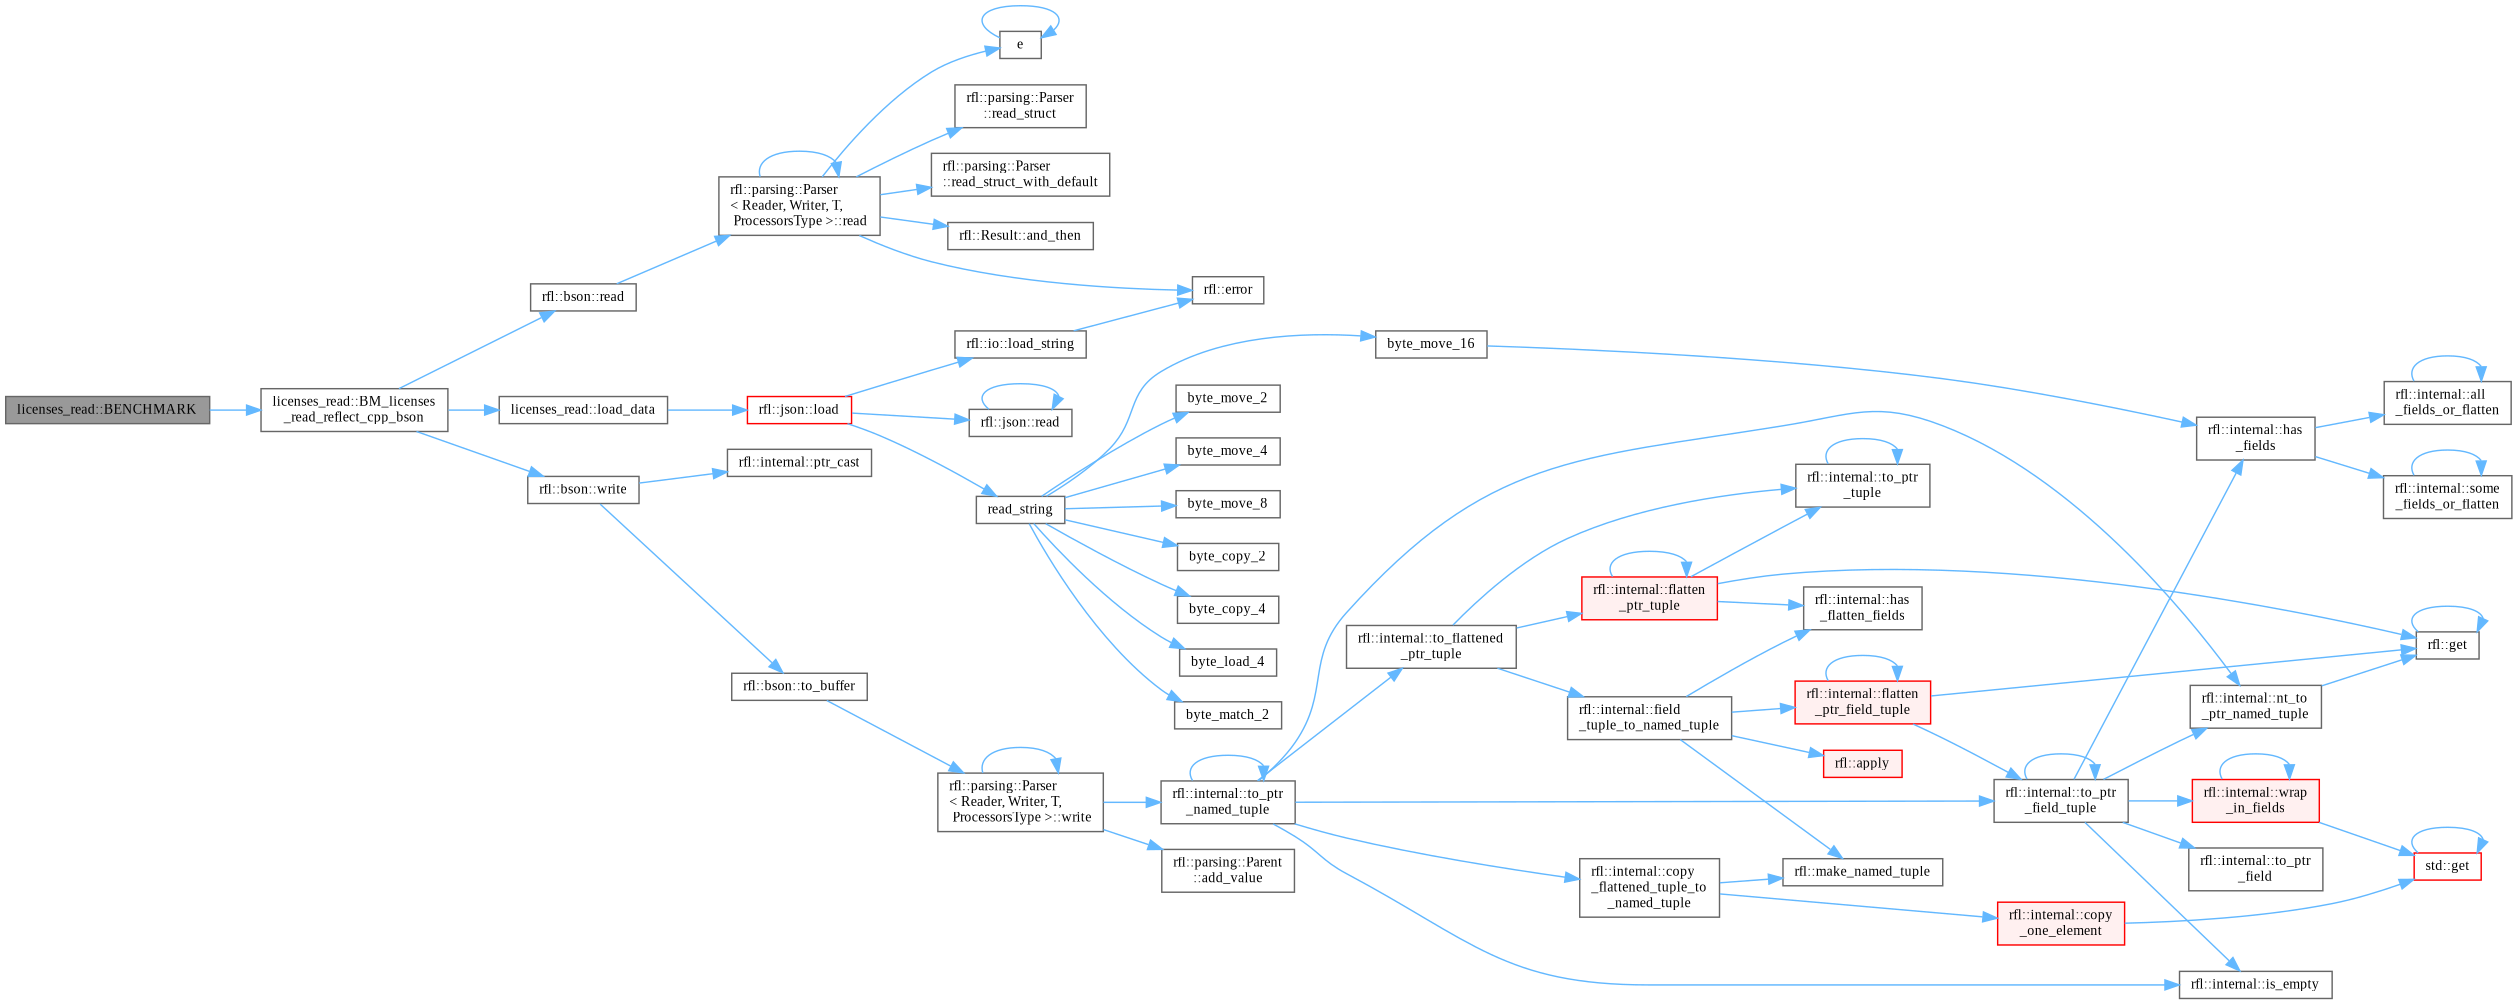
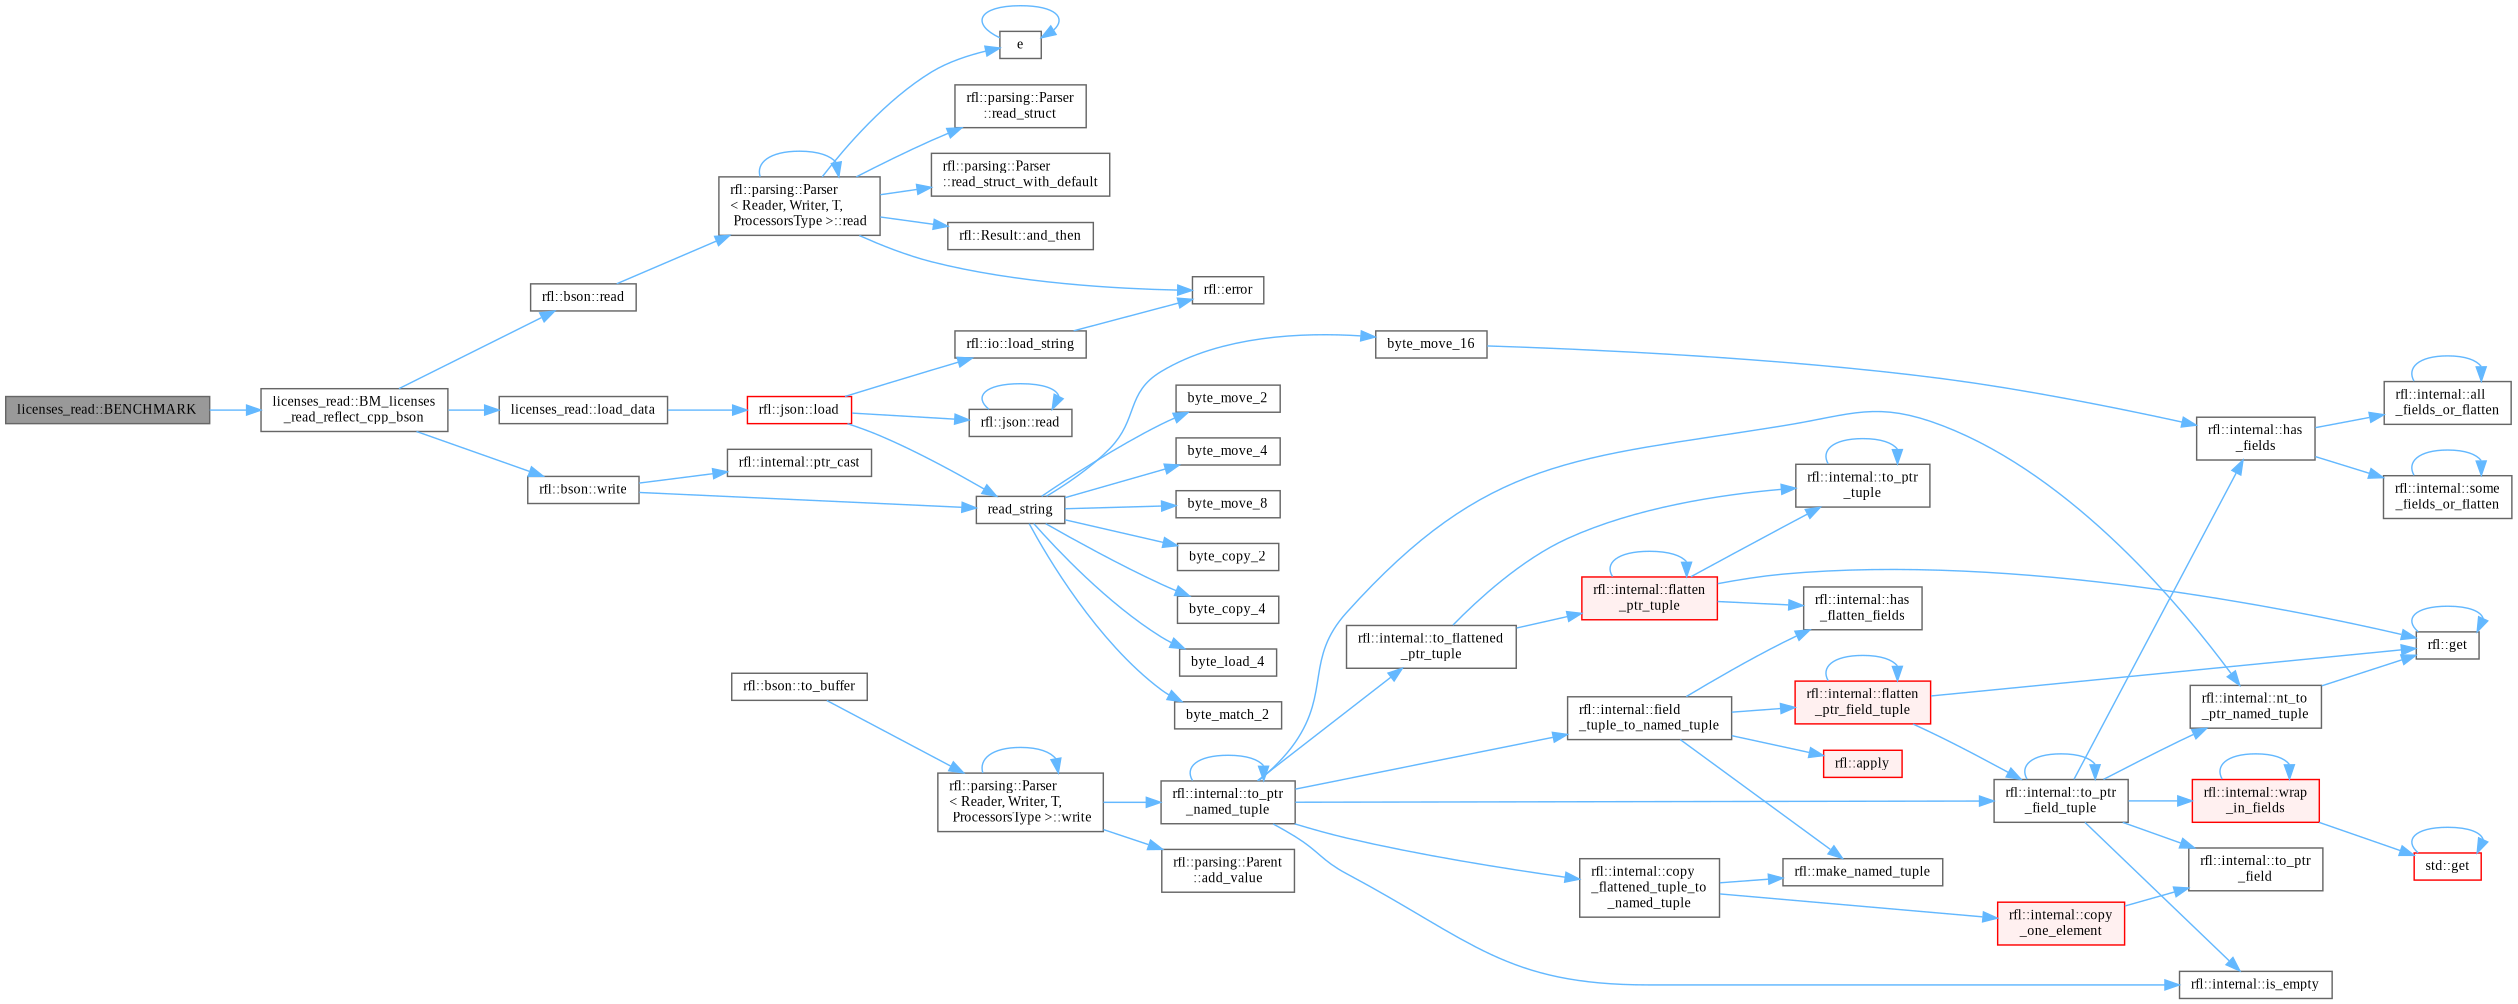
  digraph {
    fontname="Liberation Serif"
    rankdir=LR
    node [color=grey40 fillcolor=white fontname="Liberation Serif" fontsize=10 shape=box style=filled]
    edge [color=steelblue1 fontname="Liberation Serif" fontsize=10 labelfontname=Helvetica labelfontsize=10 style=solid]
    n1 [color=gray40 fillcolor=grey60 fontcolor=black height=0.2 label="licenses_read::BENCHMARK" width=0.4]
    n2 [height=0.2 label="licenses_read::BM_licenses\l_read_reflect_cpp_bson" width=0.4]
    n3 [height=0.2 label="licenses_read::load_data" width=0.4]
    n4 [height=0.2 label="rfl::bson::read" width=0.4]
    n5 [height=0.2 label="rfl::bson::write" width=0.4]
    n6 [color=red height=0.2 label="rfl::json::load" width=0.4]
    n7 [height=0.2 label="rfl::parsing::Parser\l\< Reader, Writer, T,\l ProcessorsType \>::read" width=0.4]
    n8 [height=0.2 label="rfl::internal::ptr_cast" width=0.4]
    n9 [height=0.2 label="rfl::bson::to_buffer" width=0.4]
    n10 [height=0.2 label="rfl::io::load_string" width=0.4]
    n11 [height=0.2 label="rfl::json::read" width=0.4]
    n12 [height=0.2 label=read_string width=0.4]
    n13 [height=0.2 label="rfl::error" width=0.4]
    n14 [height=0.2 label=byte_copy_2 width=0.4]
    n15 [height=0.2 label=byte_copy_4 width=0.4]
    n16 [height=0.2 label=byte_load_4 width=0.4]
    n17 [height=0.2 label=byte_match_2 width=0.4]
    n18 [height=0.2 label=byte_move_16 width=0.4]
    n19 [height=0.2 label=byte_move_2 width=0.4]
    n20 [height=0.2 label=byte_move_4 width=0.4]
    n21 [height=0.2 label=byte_move_8 width=0.4]
    n22 [height=0.2 label="rfl::internal::has\l_fields" width=0.4]
    n23 [height=0.2 label="rfl::Result::and_then" width=0.4]
    n24 [height=0.2 label=e width=0.4]
    n25 [height=0.2 label="rfl::parsing::Parser\l::read_struct" width=0.4]
    n26 [height=0.2 label="rfl::parsing::Parser\l::read_struct_with_default" width=0.4]
    n27 [height=0.2 label="rfl::parsing::Parser\l\< Reader, Writer, T,\l ProcessorsType \>::write" width=0.4]
    n28 [height=0.2 label="rfl::parsing::Parent\l::add_value" width=0.4]
    n29 [height=0.2 label="rfl::internal::to_ptr\l_named_tuple" width=0.4]
    n30 [height=0.2 label="rfl::internal::copy\l_flattened_tuple_to\l_named_tuple" width=0.4]
    n31 [height=0.2 label="rfl::internal::field\l_tuple_to_named_tuple" width=0.4]
    n32 [height=0.2 label="rfl::internal::to_ptr\l_field_tuple" width=0.4]
    n33 [height=0.2 label="rfl::internal::is_empty" width=0.4]
    n34 [height=0.2 label="rfl::internal::nt_to\l_ptr_named_tuple" width=0.4]
    n35 [height=0.2 label="rfl::internal::to_flattened\l_ptr_tuple" width=0.4]
    n36 [color=red fillcolor="#FFF0F0" height=0.2 label="rfl::internal::copy\l_one_element" width=0.4]
    n37 [height=0.2 label="rfl::make_named_tuple" width=0.4]
    n38 [color=red fillcolor="#FFF0F0" height=0.2 label="rfl::apply" width=0.4]
    n39 [color=red fillcolor="#FFF0F0" height=0.2 label="rfl::internal::flatten\l_ptr_field_tuple" width=0.4]
    n40 [height=0.2 label="rfl::internal::has\l_flatten_fields" width=0.4]
    n41 [height=0.2 label="rfl::internal::to_ptr\l_field" width=0.4]
    n42 [color=red fillcolor="#FFF0F0" height=0.2 label="rfl::internal::wrap\l_in_fields" width=0.4]
    n43 [height=0.2 label="rfl::internal::all\l_fields_or_flatten" width=0.4]
    n44 [height=0.2 label="rfl::internal::some\l_fields_or_flatten" width=0.4]
    n45 [height=0.2 label="rfl::get" width=0.4]
    n46 [color=red fillcolor="#FFF0F0" height=0.2 label="rfl::internal::flatten\l_ptr_tuple" width=0.4]
    n47 [height=0.2 label="rfl::internal::to_ptr\l_tuple" width=0.4]
    n48 [color=red height=0.2 label="std::get" width=0.4]
    n1 -> n2
    n2 -> n3
    n2 -> n4
    n2 -> n5
    n3 -> n6
    n4 -> n7
    n5 -> n8
-   n5 -> n9
+   n5 -> n12
    n6 -> n10
    n6 -> n11
    n6 -> n12
    n7 -> n7
    n7 -> n13
    n7 -> n23
    n7 -> n24
    n7 -> n25
    n7 -> n26
    n9 -> n27
    n10 -> n13
    n11 -> n11
    n12 -> n14
    n12 -> n15
    n12 -> n16
    n12 -> n17
    n12 -> n18
    n12 -> n19
    n12 -> n20
    n12 -> n21
    n18 -> n22
    n22 -> n43
    n22 -> n44
    n24 -> n24
    n27 -> n27
    n27 -> n28
    n27 -> n29
    n29 -> n29
    n29 -> n30
-   n35 -> n31
+   n29 -> n31
    n29 -> n32
    n29 -> n33
    n29 -> n34
    n29 -> n35
    n30 -> n36
    n30 -> n37
    n31 -> n37
    n31 -> n38
    n31 -> n39
    n31 -> n40
    n32 -> n22
    n32 -> n32
    n32 -> n33
    n32 -> n34
    n32 -> n41
    n32 -> n42
    n34 -> n45
    n35 -> n46
    n35 -> n47
-   n36 -> n48
+   n36 -> n41
    n39 -> n32
    n39 -> n39
    n39 -> n45
    n42 -> n42
    n42 -> n48
    n43 -> n43
    n44 -> n44
    n45 -> n45
    n46 -> n40
    n46 -> n45
    n46 -> n46
    n46 -> n47
    n47 -> n47
    n48 -> n48
  }
